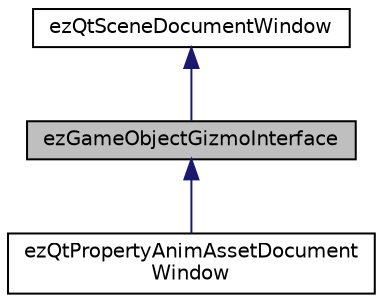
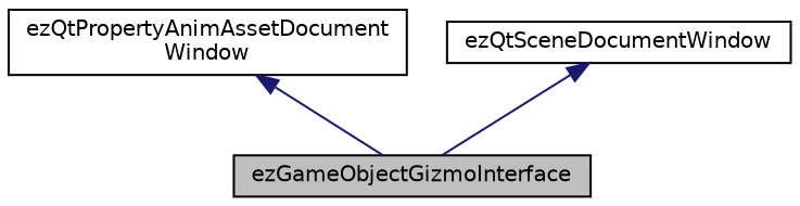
  digraph {
    node [color=black fillcolor=white fontname=Helvetica fontsize=10 shape=record style=filled]
    edge [color=midnightblue dir=back fontname=Helvetica fontsize=10 labelfontname=Helvetica labelfontsize=10 style=solid]
    n1 [fillcolor=grey75 fontcolor=black height=0.2 label=ezGameObjectGizmoInterface width=0.4]
    n2 [height=0.2 label="ezQtPropertyAnimAssetDocument\lWindow" width=0.4]
    n3 [height=0.2 label=ezQtSceneDocumentWindow width=0.4]
-   n1 -> n2
+   n2 -> n1
    n3 -> n1
  }
